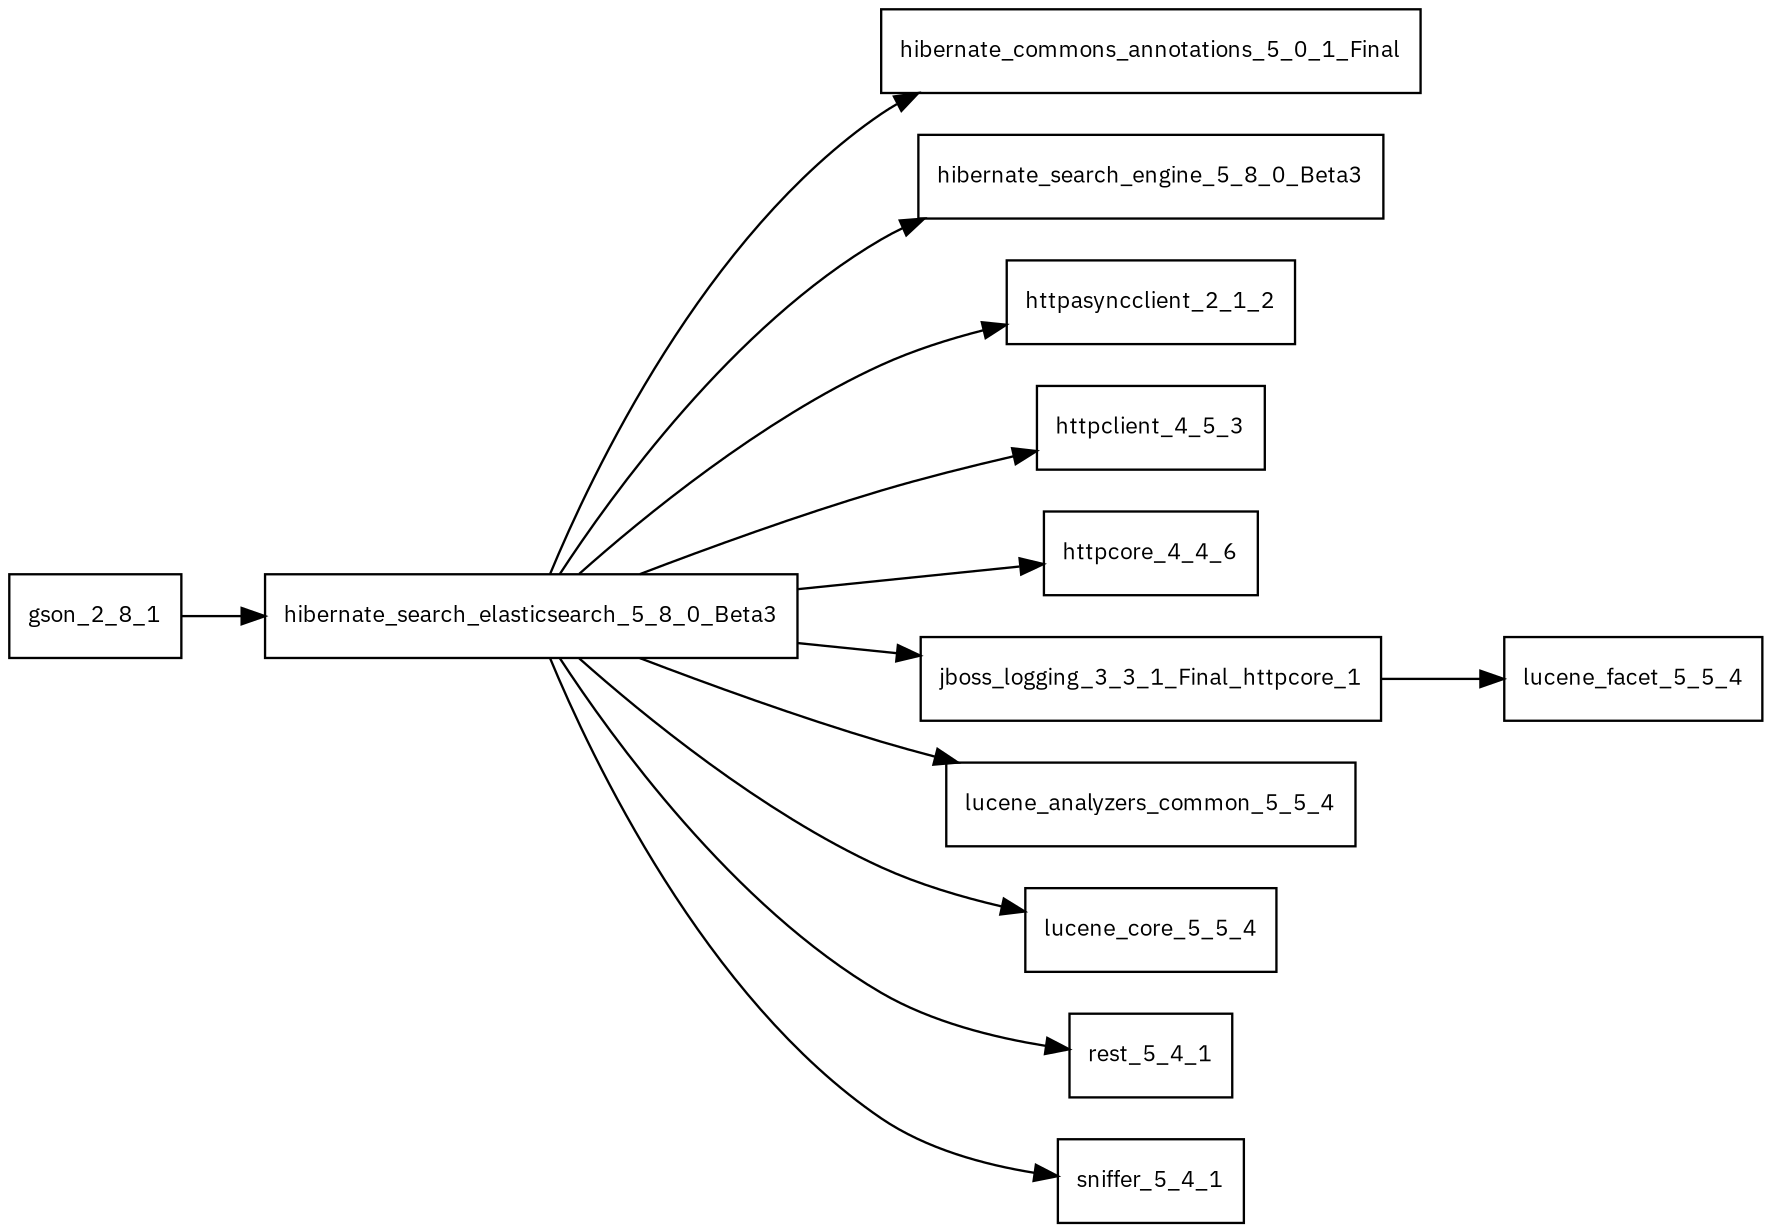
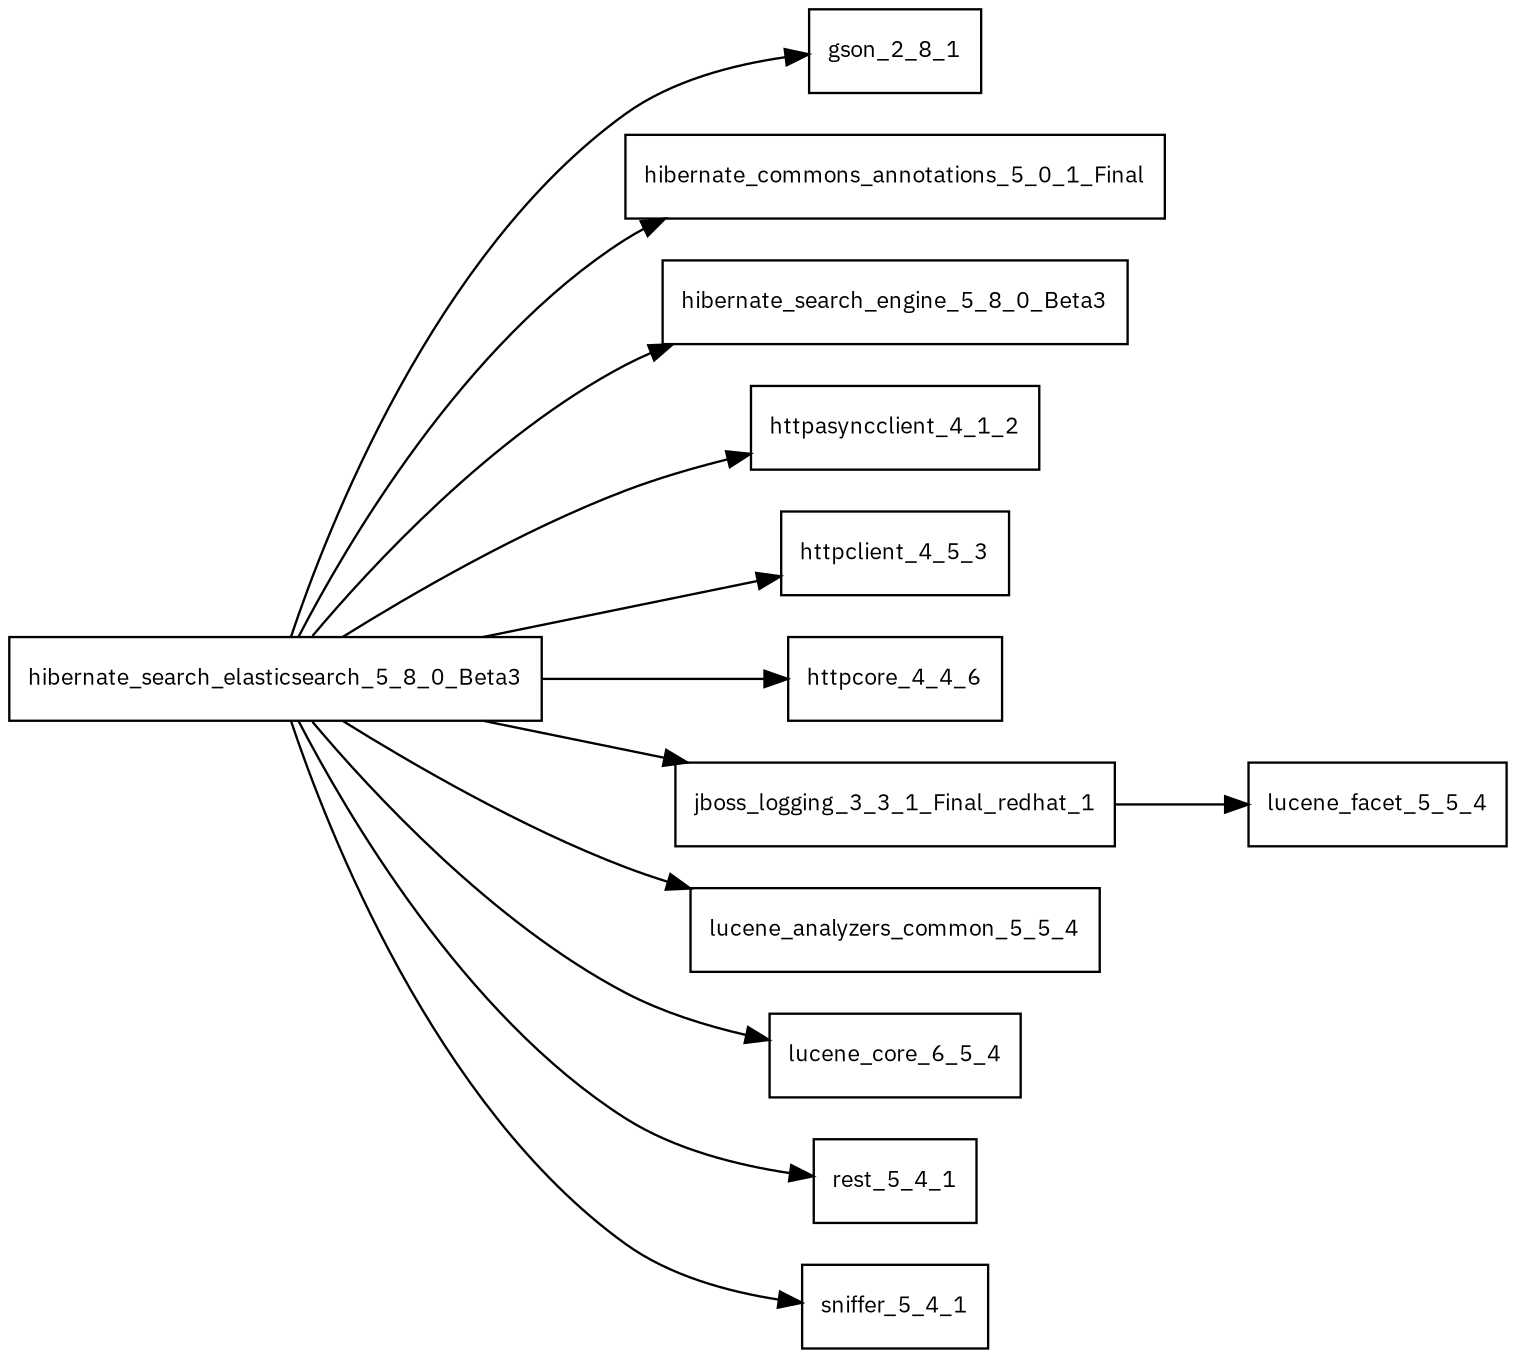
  digraph {
    fontname="IBM Plex Sans"
    rankdir=LR
    node [fontname="IBM Plex Sans" fontsize=10.0 shape=box]
    edge [fontname="IBM Plex Sans"]
    hibernate_search_elasticsearch_5_8_0_Beta3
    gson_2_8_1
    hibernate_commons_annotations_5_0_1_Final
    hibernate_search_engine_5_8_0_Beta3
-   httpasyncclient_4_1_2 [label=httpasyncclient_2_1_2]
+   httpasyncclient_4_1_2
    httpclient_4_5_3
    httpcore_4_4_6
-   jboss_logging_3_3_1_Final_redhat_1 [label=jboss_logging_3_3_1_Final_httpcore_1]
+   jboss_logging_3_3_1_Final_redhat_1
    lucene_analyzers_common_5_5_4
-   lucene_core_5_5_4
+   lucene_core_5_5_4 [label=lucene_core_6_5_4]
    rest_5_4_1
    sniffer_5_4_1
    lucene_facet_5_5_4
-   gson_2_8_1 -> hibernate_search_elasticsearch_5_8_0_Beta3
+   hibernate_search_elasticsearch_5_8_0_Beta3 -> gson_2_8_1
    hibernate_search_elasticsearch_5_8_0_Beta3 -> hibernate_commons_annotations_5_0_1_Final
    hibernate_search_elasticsearch_5_8_0_Beta3 -> hibernate_search_engine_5_8_0_Beta3
    hibernate_search_elasticsearch_5_8_0_Beta3 -> httpasyncclient_4_1_2
    hibernate_search_elasticsearch_5_8_0_Beta3 -> httpclient_4_5_3
    hibernate_search_elasticsearch_5_8_0_Beta3 -> httpcore_4_4_6
    hibernate_search_elasticsearch_5_8_0_Beta3 -> jboss_logging_3_3_1_Final_redhat_1
    hibernate_search_elasticsearch_5_8_0_Beta3 -> lucene_analyzers_common_5_5_4
    hibernate_search_elasticsearch_5_8_0_Beta3 -> lucene_core_5_5_4
    hibernate_search_elasticsearch_5_8_0_Beta3 -> rest_5_4_1
    hibernate_search_elasticsearch_5_8_0_Beta3 -> sniffer_5_4_1
    jboss_logging_3_3_1_Final_redhat_1 -> lucene_facet_5_5_4
  }
